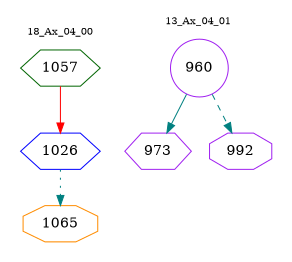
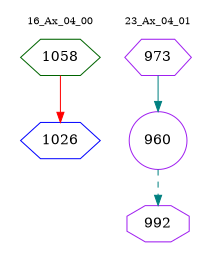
  digraph {
    node [color=purple shape=hexagon]
    edge [color=teal style=solid]
-   n1 [color=darkgreen label=1057]
+   n1 [color=darkgreen label=1058]
    n2 [color=blue label=1026]
-   n3 [color=darkorange label=1065 shape=octagon]
    n4 [label=973]
    n5 [label=960 shape=circle]
    n6 [label=992 shape=octagon]
    subgraph cluster_1 {
      color=white
      fontsize=10
-     label="18_Ax_04_00"
+     label="16_Ax_04_00"
      n1
      n2
-     n3
    }
    subgraph cluster_2 {
      color=white
      fontsize=10
-     label="13_Ax_04_01"
+     label="23_Ax_04_01"
      n4
      n5
      n6
    }
    n1 -> n2 [color=red]
-   n2 -> n3 [style=dotted]
-   n5 -> n4
+   n4 -> n5
    n5 -> n6 [style=dashed]
  }
